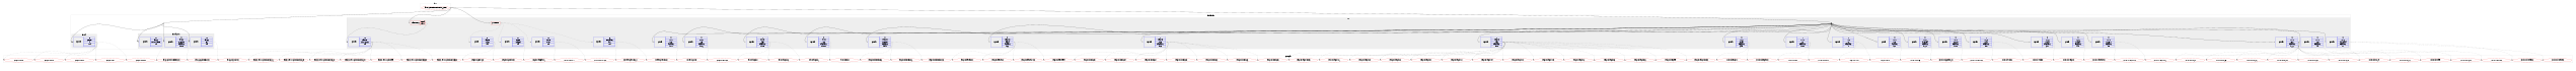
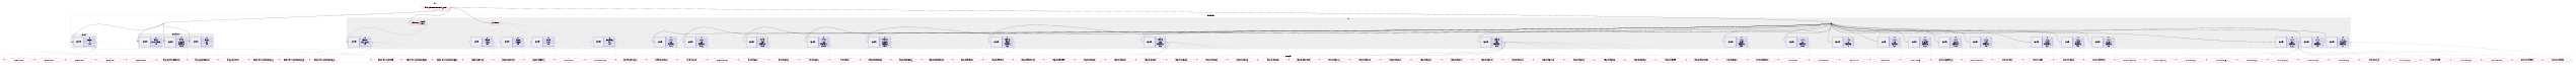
  digraph {
    compound=true
    concentrate=true
    fontname=Helvetica
    fontsize=10
    newrank=true
    rankdir=TB
    ranksep=1.5
    node [color=red fontname=Helvetica fontsize=10]
    edge [arrowhead=vee headport=w style=dotted tailport=e weight=100]
    n1 [label="dev-util/android-studio-3.0.0.18.171.4408382" width=4]
    n2 [color=blue label=<<TABLE BORDER="0" CELLBORDER="1" CELLSPACING="0" CELLPADDING="4" WIDTH="220"><TR><TD ROWSPAN="6" CELLPADDING="30">pack_dep</TD></TR><TR><TD WIDTH="110">no</TD></TR><TR><TD>app-arch</TD></TR><TR><TD>zip</TD></TR><TR><TD>none</TD></TR><TR><TD></TD></TR></TABLE>> shape=none]
    n3 [color=blue label=<<TABLE BORDER="0" CELLBORDER="1" CELLSPACING="0" CELLPADDING="4" WIDTH="220"><TR><TD ROWSPAN="6" CELLPADDING="30">pack_dep</TD></TR><TR><TD WIDTH="110">no</TD></TR><TR><TD>dev-java</TD></TR><TR><TD>commons-logging</TD></TR><TR><TD>none</TD></TR><TR><TD></TD></TR></TABLE>> shape=none]
    n4 [color=blue label=<<TABLE BORDER="0" CELLBORDER="1" CELLSPACING="0" CELLPADDING="4" WIDTH="220"><TR><TD ROWSPAN="6" CELLPADDING="30">pack_dep</TD></TR><TR><TD WIDTH="110">no</TD></TR><TR><TD>dev-java</TD></TR><TR><TD>java-config</TD></TR><TR><TD>greaterequal</TD></TR><TR><TD>2.2.0-r3</TD></TR></TABLE>> shape=none]
    n5 [color=blue label=<<TABLE BORDER="0" CELLBORDER="1" CELLSPACING="0" CELLPADDING="4" WIDTH="220"><TR><TD ROWSPAN="6" CELLPADDING="30">pack_dep</TD></TR><TR><TD WIDTH="110">no</TD></TR><TR><TD>dev-java</TD></TR><TR><TD>log4j</TD></TR><TR><TD>none</TD></TR><TR><TD></TD></TR></TABLE>> shape=none]
    n6 [color=blue label=<<TABLE BORDER="0" CELLBORDER="1" CELLSPACING="0" CELLPADDING="4" WIDTH="220"><TR><TD ROWSPAN="6" CELLPADDING="30">pack_dep</TD></TR><TR><TD WIDTH="110">no</TD></TR><TR><TD>gnome-extra</TD></TR><TR><TD>zenity</TD></TR><TR><TD>none</TD></TR><TR><TD></TD></TR></TABLE>> shape=none]
    n7 [color=blue label=<<TABLE BORDER="0" CELLBORDER="1" CELLSPACING="0" CELLPADDING="4" WIDTH="220"><TR><TD ROWSPAN="6" CELLPADDING="30">pack_dep</TD></TR><TR><TD WIDTH="110">no</TD></TR><TR><TD>kde-apps</TD></TR><TR><TD>kdialog</TD></TR><TR><TD>none</TD></TR><TR><TD></TD></TR></TABLE>> shape=none]
    n8 [color=blue label=<<TABLE BORDER="0" CELLBORDER="1" CELLSPACING="0" CELLPADDING="4" WIDTH="220"><TR><TD ROWSPAN="6" CELLPADDING="30">pack_dep</TD></TR><TR><TD WIDTH="110">no</TD></TR><TR><TD>x11-apps</TD></TR><TR><TD>xmessage</TD></TR><TR><TD>none</TD></TR><TR><TD></TD></TR></TABLE>> shape=none]
    n9 [color=blue label=<<TABLE BORDER="0" CELLBORDER="1" CELLSPACING="0" CELLPADDING="4" WIDTH="220"><TR><TD ROWSPAN="6" CELLPADDING="30">pack_dep</TD></TR><TR><TD WIDTH="110">no</TD></TR><TR><TD>x11-libs</TD></TR><TR><TD>libnotify</TD></TR><TR><TD>none</TD></TR><TR><TD></TD></TR></TABLE>> shape=none]
    n10 [label=<<TABLE BORDER="0" CELLBORDER="1" CELLSPACING="0" CELLPADDING="4"><TR><TD CELLPADDING="10">any_of_group</TD></TR></TABLE>> shape=none]
    n11 [color=blue label=<<TABLE BORDER="0" CELLBORDER="1" CELLSPACING="0" CELLPADDING="4" WIDTH="220"><TR><TD ROWSPAN="6" CELLPADDING="30">pack_dep</TD></TR><TR><TD WIDTH="110">no</TD></TR><TR><TD>x11-libs</TD></TR><TR><TD>libXau</TD></TR><TR><TD>greaterequal</TD></TR><TR><TD>1.0.7-r1</TD></TR></TABLE>> shape=none]
    n12 [color=blue label=<<TABLE BORDER="0" CELLBORDER="1" CELLSPACING="0" CELLPADDING="4" WIDTH="220"><TR><TD ROWSPAN="6" CELLPADDING="30">pack_dep</TD></TR><TR><TD WIDTH="110">no</TD></TR><TR><TD>sec-policy</TD></TR><TR><TD>selinux-android</TD></TR><TR><TD>none</TD></TR><TR><TD></TD></TR></TABLE>> shape=none]
    n13 [label=<<TABLE BORDER="0" CELLBORDER="1" CELLSPACING="0" CELLPADDING="4"><TR><TD ROWSPAN="3" CELLPADDING="10">use_conditional</TD></TR><TR><TD>positive</TD></TR><TR><TD>selinux</TD></TR></TABLE>> shape=none]
    n14 [color=blue label=<<TABLE BORDER="0" CELLBORDER="1" CELLSPACING="0" CELLPADDING="4" WIDTH="220"><TR><TD ROWSPAN="6" CELLPADDING="30">pack_dep</TD></TR><TR><TD WIDTH="110">no</TD></TR><TR><TD>app-arch</TD></TR><TR><TD>bzip2</TD></TR><TR><TD>greaterequal</TD></TR><TR><TD>1.0.6-r4</TD></TR></TABLE>> shape=none]
    n15 [color=blue label=<<TABLE BORDER="0" CELLBORDER="1" CELLSPACING="0" CELLPADDING="4" WIDTH="220"><TR><TD ROWSPAN="6" CELLPADDING="30">pack_dep</TD></TR><TR><TD WIDTH="110">no</TD></TR><TR><TD>dev-libs</TD></TR><TR><TD>expat</TD></TR><TR><TD>greaterequal</TD></TR><TR><TD>2.1.0-r3</TD></TR></TABLE>> shape=none]
    n16 [color=blue label=<<TABLE BORDER="0" CELLBORDER="1" CELLSPACING="0" CELLPADDING="4" WIDTH="220"><TR><TD ROWSPAN="6" CELLPADDING="30">pack_dep</TD></TR><TR><TD WIDTH="110">no</TD></TR><TR><TD>dev-libs</TD></TR><TR><TD>libffi</TD></TR><TR><TD>greaterequal</TD></TR><TR><TD>3.0.13-r1</TD></TR></TABLE>> shape=none]
    n17 [color=blue label=<<TABLE BORDER="0" CELLBORDER="1" CELLSPACING="0" CELLPADDING="4" WIDTH="220"><TR><TD ROWSPAN="6" CELLPADDING="30">pack_dep</TD></TR><TR><TD WIDTH="110">no</TD></TR><TR><TD>media-libs</TD></TR><TR><TD>fontconfig</TD></TR><TR><TD>greaterequal</TD></TR><TR><TD>2.10.92</TD></TR></TABLE>> shape=none]
    n18 [color=blue label=<<TABLE BORDER="0" CELLBORDER="1" CELLSPACING="0" CELLPADDING="4" WIDTH="220"><TR><TD ROWSPAN="6" CELLPADDING="30">pack_dep</TD></TR><TR><TD WIDTH="110">no</TD></TR><TR><TD>media-libs</TD></TR><TR><TD>freetype</TD></TR><TR><TD>greaterequal</TD></TR><TR><TD>2.5.5</TD></TR></TABLE>> shape=none]
    n19 [color=blue label=<<TABLE BORDER="0" CELLBORDER="1" CELLSPACING="0" CELLPADDING="4" WIDTH="220"><TR><TD ROWSPAN="6" CELLPADDING="30">pack_dep</TD></TR><TR><TD WIDTH="110">no</TD></TR><TR><TD>media-libs</TD></TR><TR><TD>libpng</TD></TR><TR><TD>greaterequal</TD></TR><TR><TD>1.2.51</TD></TR></TABLE>> shape=none]
    n20 [color=blue label=<<TABLE BORDER="0" CELLBORDER="1" CELLSPACING="0" CELLPADDING="4" WIDTH="220"><TR><TD ROWSPAN="6" CELLPADDING="30">pack_dep</TD></TR><TR><TD WIDTH="110">no</TD></TR><TR><TD>media-libs</TD></TR><TR><TD>mesa</TD></TR><TR><TD>greaterequal</TD></TR><TR><TD>10.2.8</TD></TR></TABLE>> shape=none]
    n21 [color=blue label=<<TABLE BORDER="0" CELLBORDER="1" CELLSPACING="0" CELLPADDING="4" WIDTH="220"><TR><TD ROWSPAN="6" CELLPADDING="30">pack_dep</TD></TR><TR><TD WIDTH="110">no</TD></TR><TR><TD>sys-libs</TD></TR><TR><TD>ncurses</TD></TR><TR><TD>greaterequal</TD></TR><TR><TD>5.9-r3</TD></TR></TABLE>> shape=none]
    n22 [color=blue label=<<TABLE BORDER="0" CELLBORDER="1" CELLSPACING="0" CELLPADDING="4" WIDTH="220"><TR><TD ROWSPAN="6" CELLPADDING="30">pack_dep</TD></TR><TR><TD WIDTH="110">no</TD></TR><TR><TD>sys-libs</TD></TR><TR><TD>zlib</TD></TR><TR><TD>greaterequal</TD></TR><TR><TD>1.2.8-r1</TD></TR></TABLE>> shape=none]
    n23 [color=blue label=<<TABLE BORDER="0" CELLBORDER="1" CELLSPACING="0" CELLPADDING="4" WIDTH="220"><TR><TD ROWSPAN="6" CELLPADDING="30">pack_dep</TD></TR><TR><TD WIDTH="110">no</TD></TR><TR><TD>virtual</TD></TR><TR><TD>jdk</TD></TR><TR><TD>greaterequal</TD></TR><TR><TD>1.7</TD></TR></TABLE>> shape=none]
    n24 [color=blue label=<<TABLE BORDER="0" CELLBORDER="1" CELLSPACING="0" CELLPADDING="4" WIDTH="220"><TR><TD ROWSPAN="6" CELLPADDING="30">pack_dep</TD></TR><TR><TD WIDTH="110">no</TD></TR><TR><TD>x11-libs</TD></TR><TR><TD>libX11</TD></TR><TR><TD>greaterequal</TD></TR><TR><TD>1.6.2</TD></TR></TABLE>> shape=none]
    n25 [color=blue label=<<TABLE BORDER="0" CELLBORDER="1" CELLSPACING="0" CELLPADDING="4" WIDTH="220"><TR><TD ROWSPAN="6" CELLPADDING="30">pack_dep</TD></TR><TR><TD WIDTH="110">no</TD></TR><TR><TD>x11-libs</TD></TR><TR><TD>libXdamage</TD></TR><TR><TD>greaterequal</TD></TR><TR><TD>1.1.4-r1</TD></TR></TABLE>> shape=none]
    n26 [color=blue label=<<TABLE BORDER="0" CELLBORDER="1" CELLSPACING="0" CELLPADDING="4" WIDTH="220"><TR><TD ROWSPAN="6" CELLPADDING="30">pack_dep</TD></TR><TR><TD WIDTH="110">no</TD></TR><TR><TD>x11-libs</TD></TR><TR><TD>libXdmcp</TD></TR><TR><TD>greaterequal</TD></TR><TR><TD>1.1.1-r1</TD></TR></TABLE>> shape=none]
    n27 [color=blue label=<<TABLE BORDER="0" CELLBORDER="1" CELLSPACING="0" CELLPADDING="4" WIDTH="220"><TR><TD ROWSPAN="6" CELLPADDING="30">pack_dep</TD></TR><TR><TD WIDTH="110">no</TD></TR><TR><TD>x11-libs</TD></TR><TR><TD>libXext</TD></TR><TR><TD>greaterequal</TD></TR><TR><TD>1.3.2</TD></TR></TABLE>> shape=none]
    n28 [color=blue label=<<TABLE BORDER="0" CELLBORDER="1" CELLSPACING="0" CELLPADDING="4" WIDTH="220"><TR><TD ROWSPAN="6" CELLPADDING="30">pack_dep</TD></TR><TR><TD WIDTH="110">no</TD></TR><TR><TD>x11-libs</TD></TR><TR><TD>libXfixes</TD></TR><TR><TD>greaterequal</TD></TR><TR><TD>5.0.1</TD></TR></TABLE>> shape=none]
    n29 [color=blue label=<<TABLE BORDER="0" CELLBORDER="1" CELLSPACING="0" CELLPADDING="4" WIDTH="220"><TR><TD ROWSPAN="6" CELLPADDING="30">pack_dep</TD></TR><TR><TD WIDTH="110">no</TD></TR><TR><TD>x11-libs</TD></TR><TR><TD>libXrender</TD></TR><TR><TD>greaterequal</TD></TR><TR><TD>0.9.8</TD></TR></TABLE>> shape=none]
    n30 [color=blue label=<<TABLE BORDER="0" CELLBORDER="1" CELLSPACING="0" CELLPADDING="4" WIDTH="220"><TR><TD ROWSPAN="6" CELLPADDING="30">pack_dep</TD></TR><TR><TD WIDTH="110">no</TD></TR><TR><TD>x11-libs</TD></TR><TR><TD>libXxf86vm</TD></TR><TR><TD>greaterequal</TD></TR><TR><TD>1.1.3</TD></TR></TABLE>> shape=none]
    n31 [color=blue label=<<TABLE BORDER="0" CELLBORDER="1" CELLSPACING="0" CELLPADDING="4" WIDTH="220"><TR><TD ROWSPAN="6" CELLPADDING="30">pack_dep</TD></TR><TR><TD WIDTH="110">no</TD></TR><TR><TD>x11-libs</TD></TR><TR><TD>libdrm</TD></TR><TR><TD>greaterequal</TD></TR><TR><TD>2.4.46</TD></TR></TABLE>> shape=none]
    n32 [color=blue label=<<TABLE BORDER="0" CELLBORDER="1" CELLSPACING="0" CELLPADDING="4" WIDTH="220"><TR><TD ROWSPAN="6" CELLPADDING="30">pack_dep</TD></TR><TR><TD WIDTH="110">no</TD></TR><TR><TD>x11-libs</TD></TR><TR><TD>libxcb</TD></TR><TR><TD>greaterequal</TD></TR><TR><TD>1.9.1</TD></TR></TABLE>> shape=none]
    n33 [color=blue label=<<TABLE BORDER="0" CELLBORDER="1" CELLSPACING="0" CELLPADDING="4" WIDTH="220"><TR><TD ROWSPAN="6" CELLPADDING="30">pack_dep</TD></TR><TR><TD WIDTH="110">no</TD></TR><TR><TD>x11-libs</TD></TR><TR><TD>libxshmfence</TD></TR><TR><TD>greaterequal</TD></TR><TR><TD>1.1</TD></TR></TABLE>> shape=none]
    n34 [label="app-arch/zip-2.32-r1" width=4]
    n35 [label="app-arch/zip-3.0" width=4]
    n36 [label="app-arch/zip-3.0-r1" width=4]
    n37 [label="app-arch/zip-3.0-r2" width=4]
    n38 [label="app-arch/zip-3.0-r3" width=4]
    n39 [label="dev-java/commons-logging-1.2-r1" width=4]
    n40 [label="dev-java/java-config-2.2.0-r3" width=4]
    n41 [label="sys-libs/ncurses-5.9-r101" width=4]
    n42 [label="sys-libs/ncurses-6.0-r1" width=4]
    n43 [label="dev-java/log4j-1.2.17-r3" width=4]
    n44 [label="gnome-extra/zenity-3.22.0" width=4]
    n45 [label="gnome-extra/zenity-3.24.0" width=4]
    n46 [label="kde-apps/kdialog-17.04.3" width=4]
    n47 [label="kde-apps/kdialog-17.08.3" width=4]
    n48 [label="x11-apps/xmessage-1.0.4" width=4]
    n49 [label="x11-libs/libnotify-0.7.6-r3" width=4]
    n50 [label="x11-libs/libnotify-0.7.7" width=4]
-   n51 [label="sec-policy/selinux-android-2.20170204-r1" width=4]
    n52 [label="sec-policy/selinux-android-2.20170204-r2" width=4]
    n53 [label="sec-policy/selinux-android-2.20170204-r3" width=4]
    n54 [label="sec-policy/selinux-android-2.20170204-r4" width=4]
    n55 [label="sec-policy/selinux-android-2.20170805-r2" width=4]
    n56 [label="sec-policy/selinux-android-2.20170805-r3" width=4]
    n57 [label="sec-policy/selinux-android-9999" width=4]
    n58 [label="app-arch/bzip2-1.0.6-r8" width=4]
    n59 [label="dev-libs/expat-2.2.1" width=4]
    n60 [label="dev-libs/expat-2.2.4" width=4]
    n61 [label="dev-libs/expat-2.2.5" width=4]
    n62 [label="dev-libs/libffi-3.2.1" width=4]
    n63 [label="media-libs/fontconfig-2.11.1-r2" width=4]
    n64 [label="media-libs/fontconfig-2.12.4" width=4]
    n65 [label="media-libs/fontconfig-2.12.6" width=4]
    n66 [label="media-libs/freetype-2.7.1-r2" width=4]
    n67 [label="media-libs/freetype-2.8" width=4]
    n68 [label="media-libs/freetype-2.8.1" width=4]
    n69 [label="media-libs/freetype-9999" width=4]
    n70 [label="media-libs/libpng-1.2.57" width=4]
    n71 [label="media-libs/libpng-1.5.28" width=4]
    n72 [label="media-libs/libpng-1.6.27" width=4]
    n73 [label="media-libs/libpng-1.6.29" width=4]
    n74 [label="media-libs/libpng-1.6.31" width=4]
    n75 [label="media-libs/libpng-1.6.32" width=4]
    n76 [label="media-libs/libpng-1.6.34" width=4]
    n77 [label="media-libs/mesa-13.0.5" width=4]
    n78 [label="media-libs/mesa-13.0.6" width=4]
    n79 [label="media-libs/mesa-17.0.6" width=4]
    n80 [label="media-libs/mesa-17.1.10" width=4]
    n81 [label="media-libs/mesa-17.1.8" width=4]
    n82 [label="media-libs/mesa-17.1.9" width=4]
    n83 [label="media-libs/mesa-17.2.0" width=4]
    n84 [label="media-libs/mesa-17.2.1" width=4]
    n85 [label="media-libs/mesa-17.2.2" width=4]
    n86 [label="media-libs/mesa-17.2.3" width=4]
    n87 [label="zenity-libs/mesa-17.2.4" width=4]
    n88 [label="media-libs/mesa-17.3.0_rc2" width=4]
    n89 [label="media-libs/mesa-17.3.0_rc3" width=4]
    n90 [label="media-libs/mesa-9999" width=4]
    n91 [label="x11-libs/libXdmcp-1.1.2-r1" width=4]
    n92 [label="sys-libs/zlib-1.2.11" width=4]
    n93 [label="sys-libs/zlib-1.2.11-r1" width=4]
    n94 [label="virtual/jdk-1.7.0-r2" width=4]
    n95 [label="virtual/jdk-1.8.0-r3" width=4]
    n96 [label="x11-libs/libX11-1.6.5" width=4]
    n97 [label="x11-kde/libXau-1.0.8" width=4]
    n98 [label="x11-libs/libXdamage-1.1.4-r1" width=4]
    n99 [label="x11-libs/libXext-1.3.2" width=4]
    n100 [label="x11-libs/libXext-1.3.3" width=4]
    n101 [label="x11-libs/libXfixes-5.0.3" width=4]
    n102 [label="x11-libs/libXrender-0.9.10" width=4]
    n103 [label="x11-libs/libXxf86vm-1.1.3" width=4]
    n104 [label="x11-libs/libXxf86vm-1.1.4" width=4]
    n105 [label="x11-libs/libxcb-1.12-r2" width=4]
    n106 [label="x11-libs/libdrm-2.4.75" width=4]
    n107 [label="x11-libs/libdrm-2.4.79" width=4]
    n108 [label="x11-libs/libdrm-2.4.80" width=4]
    n109 [label="x11-libs/libdrm-2.4.81" width=4]
    n110 [label="x11-libs/libdrm-2.4.82" width=4]
    n111 [label="x11-libs/libdrm-2.4.84" width=4]
    n112 [label="x11-libs/libdrm-2.4.85" width=4]
    n113 [label="x11-libs/libdrm-2.4.87" width=4]
    n114 [label="x11-libs/libdrm-2.4.88" width=4]
    n115 [label="x11-libs/libdrm-9999" width=4]
    n116 [label="x11-libs/libxshmfence-1.1" width=4]
    n117 [label="x11-libs/libxshmfence-1.2" width=4]
    subgraph cluster_1 {
      color=gray
      label=<<i>ebuild</i>>
      rank=same
      n1
    }
    subgraph cluster_2 {
      color=gray
      label=<<i>dependencies</i>>
      subgraph cluster_3 {
        color=gray
        fillcolor="#eeeeee"
        label=<<i>compile</i>>
        style=filled
        subgraph sub_4 {
          color=gray
          fillcolor="#eeeeee"
          label=<<i>compile</i>>
          style=filled
          n2
        }
      }
      subgraph cluster_5 {
        color=gray
        fillcolor="#eeeeee"
        label=<<i>compile and run</i>>
        style=filled
        subgraph sub_6 {
          color=gray
          fillcolor="#eeeeee"
          label=<<i>compile and run</i>>
          style=filled
          n3
        }
        subgraph sub_7 {
          color=gray
          fillcolor="#eeeeee"
          label=<<i>compile and run</i>>
          style=filled
          n4
        }
        subgraph sub_8 {
          color=gray
          fillcolor="#eeeeee"
          label=<<i>compile and run</i>>
          style=filled
          n5
        }
      }
      subgraph cluster_9 {
        color=gray
        fillcolor="#eeeeee"
        label=<<i>run</i>>
        style=filled
        subgraph sub_10 {
          color=gray
          fillcolor="#eeeeee"
          label=<<i>run</i>>
          style=filled
          n10
          subgraph sub_11 {
            color=gray
            fillcolor="#eeeeee"
            label=<<i>run</i>>
            style=filled
            n6
          }
          subgraph sub_12 {
            color=gray
            fillcolor="#eeeeee"
            label=<<i>run</i>>
            style=filled
            n7
          }
          subgraph sub_13 {
            color=gray
            fillcolor="#eeeeee"
            label=<<i>run</i>>
            style=filled
            n8
          }
          subgraph sub_14 {
            color=gray
            fillcolor="#eeeeee"
            label=<<i>run</i>>
            style=filled
            n9
          }
        }
        subgraph sub_15 {
          color=gray
          fillcolor="#eeeeee"
          label=<<i>run</i>>
          style=filled
          n11
        }
        subgraph sub_16 {
          color=gray
          fillcolor="#eeeeee"
          label=<<i>run</i>>
          style=filled
          n13
          subgraph sub_17 {
            color=gray
            fillcolor="#eeeeee"
            label=<<i>run</i>>
            style=filled
            n12
          }
        }
        subgraph sub_18 {
          color=gray
          fillcolor="#eeeeee"
          label=<<i>run</i>>
          style=filled
          n14
        }
        subgraph sub_19 {
          color=gray
          fillcolor="#eeeeee"
          label=<<i>run</i>>
          style=filled
          n15
        }
        subgraph sub_20 {
          color=gray
          fillcolor="#eeeeee"
          label=<<i>run</i>>
          style=filled
          n16
        }
        subgraph sub_21 {
          color=gray
          fillcolor="#eeeeee"
          label=<<i>run</i>>
          style=filled
          n17
        }
        subgraph sub_22 {
          color=gray
          fillcolor="#eeeeee"
          label=<<i>run</i>>
          style=filled
          n18
        }
        subgraph sub_23 {
          color=gray
          fillcolor="#eeeeee"
          label=<<i>run</i>>
          style=filled
          n19
        }
        subgraph sub_24 {
          color=gray
          fillcolor="#eeeeee"
          label=<<i>run</i>>
          style=filled
          n20
        }
        subgraph sub_25 {
          color=gray
          fillcolor="#eeeeee"
          label=<<i>run</i>>
          style=filled
          n21
        }
        subgraph sub_26 {
          color=gray
          fillcolor="#eeeeee"
          label=<<i>run</i>>
          style=filled
          n22
        }
        subgraph sub_27 {
          color=gray
          fillcolor="#eeeeee"
          label=<<i>run</i>>
          style=filled
          n23
        }
        subgraph sub_28 {
          color=gray
          fillcolor="#eeeeee"
          label=<<i>run</i>>
          style=filled
          n24
        }
        subgraph sub_29 {
          color=gray
          fillcolor="#eeeeee"
          label=<<i>run</i>>
          style=filled
          n25
        }
        subgraph sub_30 {
          color=gray
          fillcolor="#eeeeee"
          label=<<i>run</i>>
          style=filled
          n26
        }
        subgraph sub_31 {
          color=gray
          fillcolor="#eeeeee"
          label=<<i>run</i>>
          style=filled
          n27
        }
        subgraph sub_32 {
          color=gray
          fillcolor="#eeeeee"
          label=<<i>run</i>>
          style=filled
          n28
        }
        subgraph sub_33 {
          color=gray
          fillcolor="#eeeeee"
          label=<<i>run</i>>
          style=filled
          n29
        }
        subgraph sub_34 {
          color=gray
          fillcolor="#eeeeee"
          label=<<i>run</i>>
          style=filled
          n30
        }
        subgraph sub_35 {
          color=gray
          fillcolor="#eeeeee"
          label=<<i>run</i>>
          style=filled
          n31
        }
        subgraph sub_36 {
          color=gray
          fillcolor="#eeeeee"
          label=<<i>run</i>>
          style=filled
          n32
        }
        subgraph sub_37 {
          color=gray
          fillcolor="#eeeeee"
          label=<<i>run</i>>
          style=filled
          n33
        }
      }
    }
    subgraph cluster_38 {
      color=gray
      label=<<i>candidates</i>>
      rank=same
      subgraph sub_39 {
        color=black
        label=<<i>candidates</i>>
        nodesep=1
        rank=same
        n34
        n35
        n36
        n37
        n38
      }
      subgraph sub_40 {
        color=black
        label=<<i>candidates</i>>
        nodesep=1
        rank=same
        n39
      }
      subgraph sub_41 {
        color=black
        label=<<i>candidates</i>>
        nodesep=1
        rank=same
        n40
      }
      subgraph sub_42 {
        color=black
        label=<<i>candidates</i>>
        nodesep=1
        rank=same
        n41
        n42
      }
      subgraph sub_43 {
        color=black
        label=<<i>candidates</i>>
        nodesep=1
        rank=same
        n43
      }
      subgraph sub_44 {
        color=black
        label=<<i>candidates</i>>
        nodesep=1
        rank=same
        n44
        n45
      }
      subgraph sub_45 {
        color=black
        label=<<i>candidates</i>>
        nodesep=1
        rank=same
        n46
        n47
      }
      subgraph sub_46 {
        color=black
        label=<<i>candidates</i>>
        nodesep=1
        rank=same
        n48
      }
      subgraph sub_47 {
        color=black
        label=<<i>candidates</i>>
        nodesep=1
        rank=same
        n49
        n50
      }
      subgraph sub_48 {
        color=black
        label=<<i>candidates</i>>
        nodesep=1
        rank=same
-       n51
        n52
        n53
        n54
        n55
        n56
        n57
      }
      subgraph sub_49 {
        color=black
        label=<<i>candidates</i>>
        nodesep=1
        rank=same
        n58
      }
      subgraph sub_50 {
        color=black
        label=<<i>candidates</i>>
        nodesep=1
        rank=same
        n59
        n60
        n61
      }
      subgraph sub_51 {
        color=black
        label=<<i>candidates</i>>
        nodesep=1
        rank=same
        n62
      }
      subgraph sub_52 {
        color=black
        label=<<i>candidates</i>>
        nodesep=1
        rank=same
        n63
        n64
        n65
      }
      subgraph sub_53 {
        color=black
        label=<<i>candidates</i>>
        nodesep=1
        rank=same
        n66
        n67
        n68
        n69
      }
      subgraph sub_54 {
        color=black
        label=<<i>candidates</i>>
        nodesep=1
        rank=same
        n70
        n71
        n72
        n73
        n74
        n75
        n76
      }
      subgraph sub_55 {
        color=black
        label=<<i>candidates</i>>
        nodesep=1
        rank=same
        n77
        n78
        n79
        n80
        n81
        n82
        n83
        n84
        n85
        n86
        n87
        n88
        n89
        n90
      }
      subgraph sub_56 {
        color=black
        label=<<i>candidates</i>>
        nodesep=1
        rank=same
        n91
      }
      subgraph sub_57 {
        color=black
        label=<<i>candidates</i>>
        nodesep=1
        rank=same
        n92
        n93
      }
      subgraph sub_58 {
        color=black
        label=<<i>candidates</i>>
        nodesep=1
        rank=same
        n94
        n95
      }
      subgraph sub_59 {
        color=black
        label=<<i>candidates</i>>
        nodesep=1
        rank=same
        n96
      }
      subgraph sub_60 {
        color=black
        label=<<i>candidates</i>>
        nodesep=1
        rank=same
        n97
      }
      subgraph sub_61 {
        color=black
        label=<<i>candidates</i>>
        nodesep=1
        rank=same
        n98
      }
      subgraph sub_62 {
        color=black
        label=<<i>candidates</i>>
        nodesep=1
        rank=same
        n99
        n100
      }
      subgraph sub_63 {
        color=black
        label=<<i>candidates</i>>
        nodesep=1
        rank=same
        n101
      }
      subgraph sub_64 {
        color=black
        label=<<i>candidates</i>>
        nodesep=1
        rank=same
        n102
      }
      subgraph sub_65 {
        color=black
        label=<<i>candidates</i>>
        nodesep=1
        rank=same
        n103
        n104
      }
      subgraph sub_66 {
        color=black
        label=<<i>candidates</i>>
        nodesep=1
        rank=same
        n105
      }
      subgraph sub_67 {
        color=black
        label=<<i>candidates</i>>
        nodesep=1
        rank=same
        n106
        n107
        n108
        n109
        n110
        n111
        n112
        n113
        n114
        n115
      }
      subgraph sub_68 {
        color=black
        label=<<i>candidates</i>>
        nodesep=1
        rank=same
        n116
        n117
      }
    }
    n1 -> n2 [style=solid weight=20]
    n1 -> n3 [arrowhead=odotvee style=solid weight=20]
    n1 -> n4 [arrowhead=odotvee style=solid weight=20]
    n1 -> n5 [arrowhead=odotvee style=solid weight=20]
    n1 -> n10 [arrowhead=odot style=solid weight=20]
    n1 -> n11 [arrowhead=odot style=solid weight=20]
    n1 -> n13 [arrowhead=odot style=solid weight=20]
    n1 -> n14 [arrowhead=odot style=solid weight=20]
    n1 -> n15 [arrowhead=odot style=solid weight=20]
    n1 -> n16 [arrowhead=odot style=solid weight=20]
    n1 -> n17 [arrowhead=odot style=solid weight=20]
    n1 -> n18 [arrowhead=odot style=solid weight=20]
    n1 -> n19 [arrowhead=odot style=solid weight=20]
    n1 -> n20 [arrowhead=odot style=solid weight=20]
    n1 -> n21 [arrowhead=odot style=solid weight=20]
    n1 -> n22 [arrowhead=odot style=solid weight=20]
    n1 -> n23 [arrowhead=odot style=solid weight=20]
    n1 -> n24 [arrowhead=odot style=solid weight=20]
    n1 -> n25 [arrowhead=odot style=solid weight=20]
    n1 -> n26 [arrowhead=odot style=solid weight=20]
    n1 -> n27 [arrowhead=odot style=solid weight=20]
    n1 -> n28 [arrowhead=odot style=solid weight=20]
    n1 -> n29 [arrowhead=odot style=solid weight=20]
    n1 -> n30 [arrowhead=odot style=solid weight=20]
    n1 -> n31 [arrowhead=odot style=solid weight=20]
    n1 -> n32 [arrowhead=odot style=solid weight=20]
    n1 -> n33 [arrowhead=odot style=solid weight=20]
    n2 -> n34
    n2 -> n35
    n2 -> n36
    n2 -> n37
    n2 -> n38
    n3 -> n39
    n4 -> n40
    n5 -> n43
    n6 -> n44
    n6 -> n45
    n7 -> n46
    n7 -> n47
    n8 -> n48
    n9 -> n49
    n9 -> n50
    n10 -> n6 [arrowhead=oinv weight=20]
    n10 -> n7 [arrowhead=oinv weight=20]
    n10 -> n8 [arrowhead=oinv weight=20]
    n10 -> n9 [arrowhead=oinv weight=20]
    n11 -> n97
-   n12 -> n51
    n12 -> n52
    n12 -> n53
    n12 -> n54
    n12 -> n55
    n12 -> n56
    n12 -> n57
    n13 -> n12 [style=dashed weight=20]
    n14 -> n58
    n15 -> n59
    n15 -> n60
    n15 -> n61
    n16 -> n62
    n17 -> n63
    n17 -> n64
    n17 -> n65
    n18 -> n66
    n18 -> n67
    n18 -> n68
    n18 -> n69
    n19 -> n70
    n19 -> n71
    n19 -> n72
    n19 -> n73
    n19 -> n74
    n19 -> n75
    n19 -> n76
    n20 -> n77
    n20 -> n78
    n20 -> n79
    n20 -> n80
    n20 -> n81
    n20 -> n82
    n20 -> n83
    n20 -> n84
    n20 -> n85
    n20 -> n86
    n20 -> n87
    n20 -> n88
    n20 -> n89
    n20 -> n90
    n21 -> n41
    n21 -> n42
    n22 -> n92
    n22 -> n93
    n23 -> n94
    n23 -> n95
    n24 -> n96
    n25 -> n98
    n26 -> n91
    n27 -> n99
    n27 -> n100
    n28 -> n101
    n29 -> n102
    n30 -> n103
    n30 -> n104
    n31 -> n106
    n31 -> n107
    n31 -> n108
    n31 -> n109
    n31 -> n110
    n31 -> n111
    n31 -> n112
    n31 -> n113
    n31 -> n114
    n31 -> n115
    n32 -> n105
    n33 -> n116
    n33 -> n117
  }
